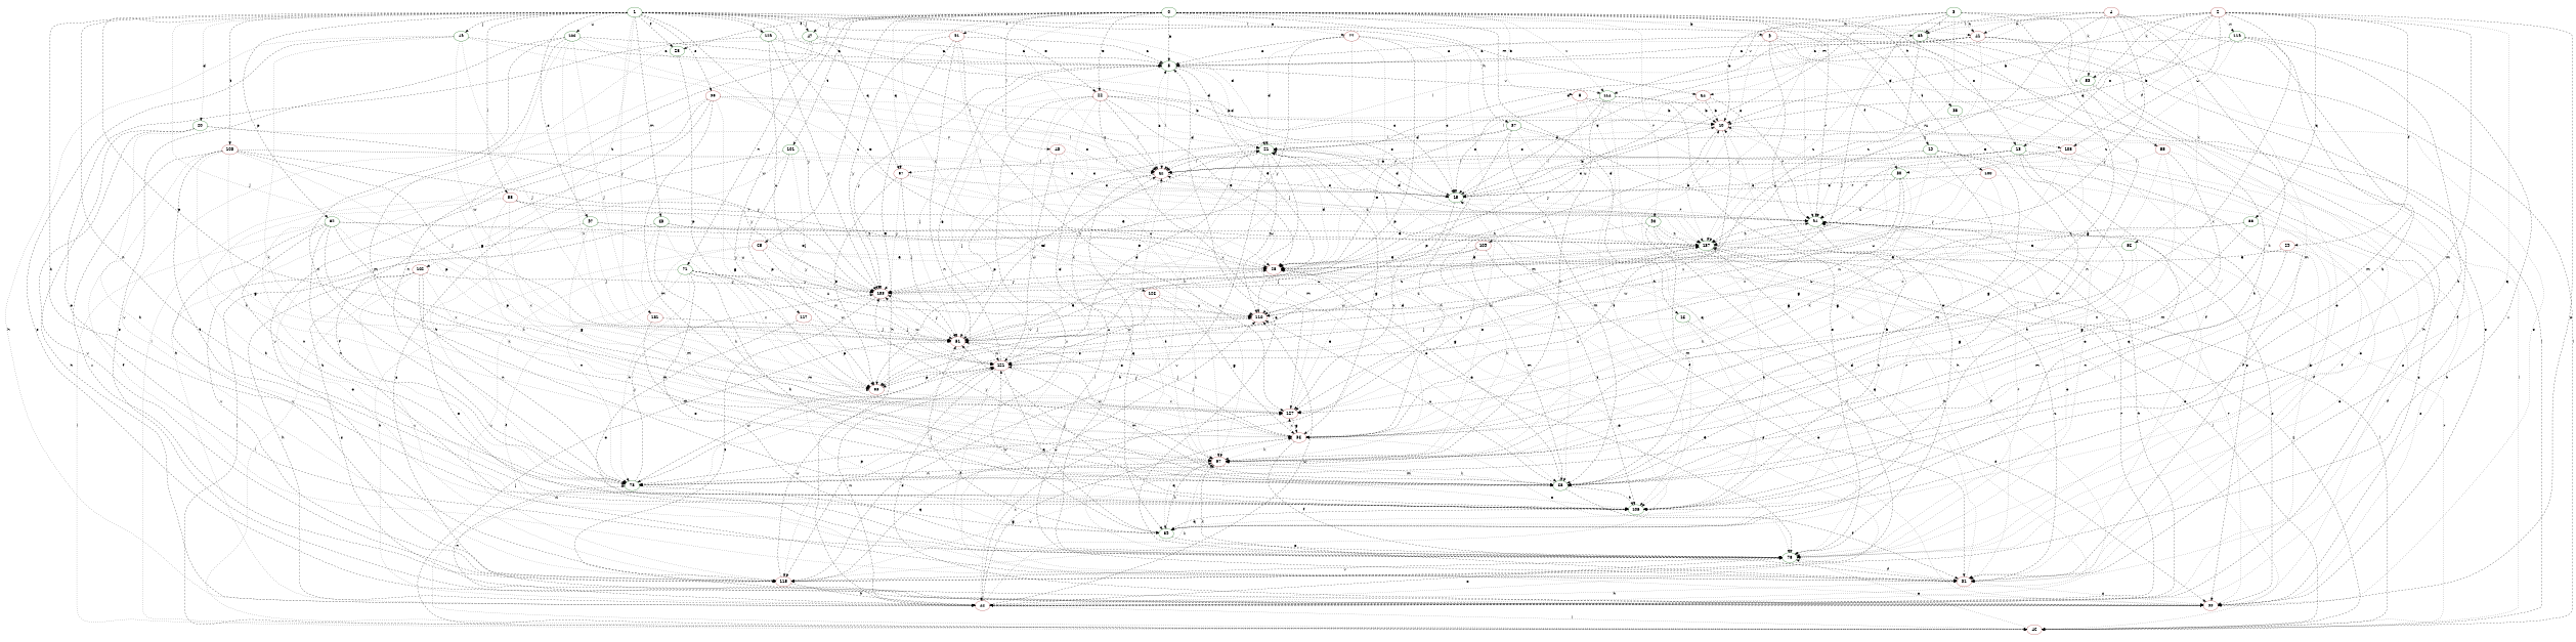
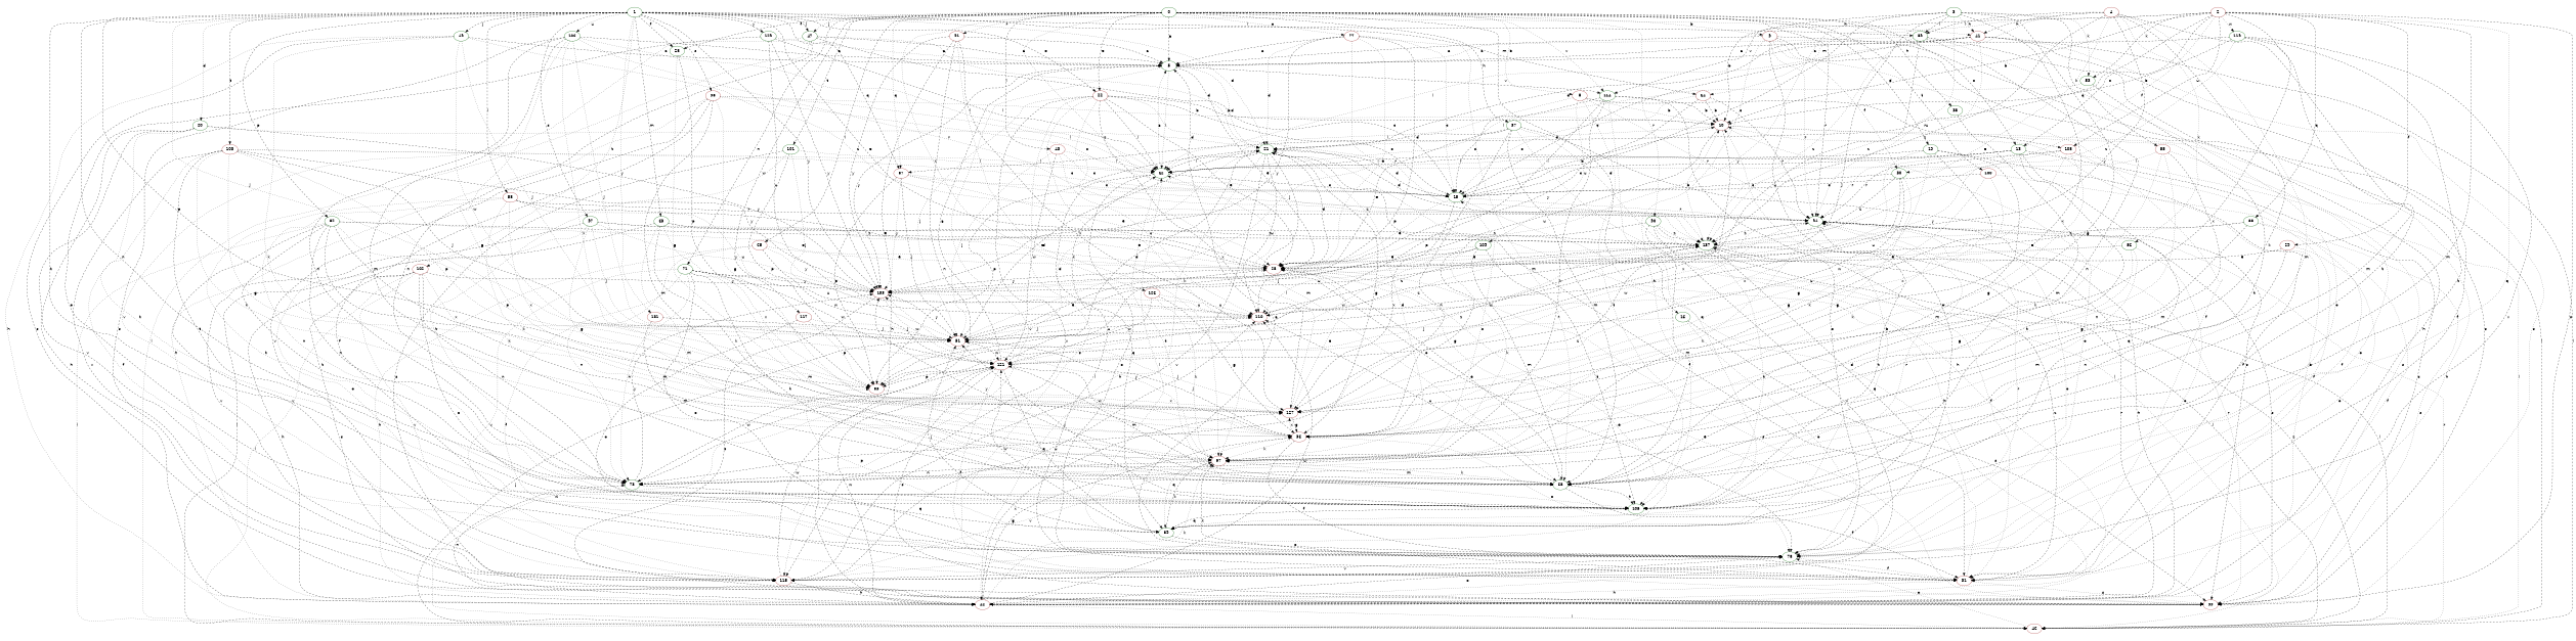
  strict digraph {
    fontname="DejaVu Sans"
    node [color=brown fontname="DejaVu Sans"]
    edge [fontname="DejaVu Sans" style=dashed]
    0 [color=darkgreen]
    5 [color=darkgreen]
    8
    9
    13 [color=darkgreen]
    16 [color=darkgreen]
    19 [color=darkgreen]
    22
    28 [color=darkgreen]
    37 [color=darkgreen]
    38 [color=darkgreen]
    43
    n13 [label=65]
    47 [color=darkgreen]
    71 [color=darkgreen]
    77
    87
    90 [color=darkgreen]
    91
    94 [color=darkgreen]
    100
    101 [color=darkgreen]
    114 [color=darkgreen]
    117
    126
    137 [color=darkgreen]
    21 [color=darkgreen]
    25
    133
-   62
+   62 [color=darkgreen]
    115
    105 [color=darkgreen]
    10
    108
-   109
+   109 [color=darkgreen]
    30 [color=darkgreen]
    99
    31
    42
    78 [color=darkgreen]
    89 [color=darkgreen]
    15 [color=darkgreen]
    51
    68 [color=darkgreen]
    127
    36
    57
    83
    73 [color=darkgreen]
    46
    110
    121
    1 [color=darkgreen]
    20 [color=darkgreen]
    41
    49 [color=darkgreen]
    58
    59 [color=darkgreen]
    63 [color=darkgreen]
    64
    82 [color=darkgreen]
    97 [color=darkgreen]
    98
    102
    103
    106 [color=darkgreen]
    129 [color=darkgreen]
    131
    2
    29
    53 [color=darkgreen]
    88 [color=darkgreen]
    119 [color=darkgreen]
    3 [color=darkgreen]
    55
    4
    56 [color=darkgreen]
    0 -> 5 [label=a]
    0 -> 8 [label=b style=dotted]
    0 -> 9 [label=b style=dotted]
    0 -> 13 [label=c]
    0 -> 16 [label=d]
    0 -> 19 [label=d]
    0 -> 22 [label=e]
    0 -> 28 [label=f]
    0 -> 37 [label=h]
    0 -> 38 [label=h]
    0 -> 43 [label=i]
    0 -> n13 [label=i]
    0 -> 47 [label=j style=dotted]
    0 -> 71 [label=n]
    0 -> 77 [label=o style=dotted]
    0 -> 87 [label=q style=dotted]
    0 -> 90 [label=r style=dotted]
    0 -> 91 [label=r style=dotted]
    0 -> 94 [label=r]
    0 -> 100 [label=t]
    0 -> 101 [label=t]
    0 -> 114 [label=v style=dotted]
    0 -> 117 [label=w]
    0 -> 126 [label=x style=dotted]
    0 -> 137 [label=z style=dotted]
    5 -> 114 [label=v]
    5 -> 21 [label=d style=dotted]
    5 -> 25 [label=e]
    5 -> 133 [label=y]
    5 -> 62 [label=l style=dotted]
    5 -> 115 [label=v style=dotted]
    8 -> 94 [label=r style=dotted]
    8 -> 62 [label=l style=dotted]
    8 -> 105 [label=t style=dotted]
    8 -> 10 [label=b style=dotted]
    8 -> 108 [label=u]
    8 -> 109 [label=u style=dotted]
    9 -> 5 [label=a]
    9 -> 94 [label=r style=dotted]
    9 -> 105 [label=t style=dotted]
    9 -> 30 [label=f style=dotted]
    9 -> 99 [label=s]
    9 -> 31 [label=f style=dotted]
    9 -> 42 [label=h]
    9 -> 78 [label=o]
    13 -> 94 [label=r style=dotted]
    13 -> 62 [label=l]
    13 -> 105 [label=t]
    13 -> 99 [label=s]
    13 -> 89 [label=q]
    13 -> 15 [label=c]
    16 -> 99 [label=s]
    16 -> 78 [label=o style=dotted]
    16 -> 51 [label=j style=dotted]
    19 -> 62 [label=l]
    19 -> 31 [label=f]
    19 -> 68 [label=m]
    19 -> 127 [label=x style=dotted]
    19 -> 36 [label=g style=dotted]
    19 -> 57 [label=k]
    22 -> 94 [label=r style=dotted]
    22 -> 25 [label=e]
    22 -> 62 [label=l]
    22 -> 115 [label=v]
    22 -> 10 [label=b]
    22 -> 99 [label=s style=dotted]
    22 -> 15 [label=c]
    22 -> 51 [label=j style=dotted]
    22 -> 68 [label=m style=dotted]
    22 -> 127 [label=x]
    22 -> 57 [label=k style=dotted]
+   28 -> 36 [label=g style=dotted]
    28 -> 83 [label=p]
    37 -> 21 [label=d]
    37 -> 25 [label=e]
    37 -> 99 [label=s]
    37 -> 42 [label=h style=dotted]
    37 -> 68 [label=m]
    37 -> 73 [label=n]
    37 -> 46 [label=i style=dotted]
    38 -> 68 [label=m]
    43 -> 62 [label=l style=dotted]
    43 -> 15 [label=c style=dotted]
    43 -> 51 [label=j style=dotted]
    43 -> 110 [label=u style=dotted]
    43 -> 121 [label=w]
    n13 -> 25 [label=e style=dotted]
    n13 -> 133 [label=y style=dotted]
    n13 -> 42 [label=h style=dotted]
    n13 -> 73 [label=n style=dotted]
    n13 -> 121 [label=w]
    47 -> 5 [label=a]
    47 -> 21 [label=d style=dotted]
    47 -> 115 [label=v style=dotted]
    47 -> 15 [label=c]
    47 -> 73 [label=n]
    47 -> 46 [label=i style=dotted]
    71 -> 133 [label=y]
    71 -> 115 [label=v style=dotted]
    71 -> 105 [label=t]
    71 -> 31 [label=f style=dotted]
    71 -> 78 [label=o]
    71 -> 68 [label=m style=dotted]
    71 -> 73 [label=n style=dotted]
    71 -> 110 [label=u]
    71 -> 121 [label=w]
    77 -> 5 [label=a]
    77 -> 21 [label=d style=dotted]
    77 -> 25 [label=e style=dotted]
    77 -> 133 [label=y]
    77 -> 15 [label=c style=dotted]
    77 -> 51 [label=j style=dotted]
    77 -> 68 [label=m style=dotted]
    77 -> 83 [label=p]
    87 -> 137 [label=z style=dotted]
    87 -> 25 [label=e style=dotted]
    87 -> 133 [label=y style=dotted]
    87 -> 15 [label=c style=dotted]
    87 -> 51 [label=j]
    87 -> 83 [label=p]
    90 -> 137 [label=z style=dotted]
    90 -> 115 [label=v]
    90 -> 31 [label=f style=dotted]
    90 -> 51 [label=j]
    90 -> 68 [label=m]
    90 -> 46 [label=i]
    91 -> 5 [label=a]
    91 -> 133 [label=y]
    91 -> 42 [label=h]
    91 -> 127 [label=x]
    91 -> 57 [label=k style=dotted]
    91 -> 73 [label=n]
    94 -> 137 [label=z]
    94 -> 21 [label=d]
    94 -> 105 [label=t]
    94 -> 99 [label=s]
    94 -> 42 [label=h]
    94 -> 78 [label=o style=dotted]
    94 -> 57 [label=k style=dotted]
    94 -> 121 [label=w style=dotted]
    100 -> 31 [label=f style=dotted]
    100 -> 15 [label=c]
    100 -> 36 [label=g style=dotted]
    100 -> 57 [label=k style=dotted]
    101 -> 62 [label=l style=dotted]
    101 -> 105 [label=t style=dotted]
    101 -> 99 [label=s]
    101 -> 51 [label=j style=dotted]
    101 -> 83 [label=p]
    114 -> 10 [label=b]
    114 -> 78 [label=o]
    114 -> 89 [label=q style=dotted]
    114 -> 15 [label=c]
    114 -> 57 [label=k]
    114 -> 83 [label=p]
    117 -> 78 [label=o]
    117 -> 51 [label=j style=dotted]
    117 -> 83 [label=p style=dotted]
    126 -> 36 [label=g]
    126 -> 57 [label=k style=dotted]
    126 -> 110 [label=u style=dotted]
    126 -> 121 [label=w]
    137 -> 25 [label=e style=dotted]
    137 -> 105 [label=t style=dotted]
    137 -> 10 [label=b style=dotted]
    137 -> 89 [label=q]
    137 -> 46 [label=i]
    137 -> 121 [label=w style=dotted]
    21 -> 62 [label=l]
    21 -> 115 [label=v]
    21 -> 31 [label=f]
    21 -> 42 [label=h style=dotted]
    21 -> 78 [label=o]
    21 -> 36 [label=g]
    21 -> 83 [label=p]
    21 -> 110 [label=u]
-   25 -> 21 [label=d style=dotted]
+   25 -> 21 [label=d]
    25 -> 133 [label=y]
    25 -> 99 [label=s style=dotted]
    133 -> 99 [label=s]
    133 -> 110 [label=u style=dotted]
    133 -> 121 [label=w style=dotted]
    62 -> 5 [label=a style=dotted]
    62 -> 105 [label=t style=dotted]
    62 -> 78 [label=o]
    62 -> 89 [label=q]
    62 -> 15 [label=c]
    115 -> 25 [label=e style=dotted]
    115 -> 42 [label=h]
    115 -> 110 [label=u]
    115 -> 121 [label=w]
    105 -> 94 [label=r style=dotted]
    105 -> 89 [label=q]
    105 -> 51 [label=j]
    10 -> 21 [label=d style=dotted]
    10 -> 99 [label=s style=dotted]
    10 -> 78 [label=o style=dotted]
    10 -> 127 [label=x]
    10 -> 46 [label=i style=dotted]
    10 -> 110 [label=u]
    108 -> 94 [label=r]
    108 -> 133 [label=y style=dotted]
    108 -> 62 [label=l style=dotted]
    108 -> 31 [label=f style=dotted]
    108 -> 42 [label=h style=dotted]
    108 -> 127 [label=x style=dotted]
    108 -> 36 [label=g style=dotted]
    109 -> 25 [label=e style=dotted]
    109 -> 105 [label=t]
    109 -> 68 [label=m]
    109 -> 36 [label=g]
    109 -> 57 [label=k style=dotted]
    109 -> 110 [label=u style=dotted]
    109 -> 121 [label=w style=dotted]
    30 -> 137 [label=z]
    30 -> 15 [label=c]
    30 -> 36 [label=g style=dotted]
    30 -> 110 [label=u]
    30 -> 121 [label=w]
    99 -> 94 [label=r style=dotted]
    31 -> 137 [label=z]
    31 -> 21 [label=d style=dotted]
    31 -> 62 [label=l]
    31 -> 99 [label=s style=dotted]
    31 -> 42 [label=h style=dotted]
    31 -> 57 [label=k]
    42 -> 94 [label=r]
    42 -> 25 [label=e style=dotted]
    42 -> 10 [label=b style=dotted]
    42 -> 78 [label=o]
    42 -> 127 [label=x]
    42 -> 36 [label=g]
    42 -> 57 [label=k style=dotted]
    42 -> 73 [label=n]
    42 -> 46 [label=i style=dotted]
    42 -> 110 [label=u]
    42 -> 121 [label=w]
    78 -> 5 [label=a]
    78 -> 94 [label=r style=dotted]
    78 -> 62 [label=l style=dotted]
    78 -> 115 [label=v]
    78 -> 31 [label=f style=dotted]
    89 -> 10 [label=b style=dotted]
    89 -> 78 [label=o]
    89 -> 51 [label=j]
    89 -> 57 [label=k]
    89 -> 83 [label=p style=dotted]
    89 -> 121 [label=w]
    15 -> 94 [label=r style=dotted]
    15 -> 21 [label=d]
    15 -> 25 [label=e style=dotted]
    15 -> 10 [label=b]
    15 -> 42 [label=h style=dotted]
    15 -> 127 [label=x]
    51 -> 137 [label=z style=dotted]
    51 -> 21 [label=d]
    51 -> 25 [label=e]
    51 -> 133 [label=y]
    51 -> 110 [label=u]
    51 -> 121 [label=w]
    68 -> 25 [label=e]
    68 -> 133 [label=y]
    68 -> 105 [label=t]
    68 -> 31 [label=f]
    68 -> 57 [label=k style=dotted]
    68 -> 110 [label=u]
    127 -> 94 [label=r style=dotted]
    127 -> 25 [label=e style=dotted]
    127 -> 62 [label=l style=dotted]
    127 -> 51 [label=j style=dotted]
    127 -> 36 [label=g]
    36 -> 137 [label=z]
    36 -> 31 [label=f]
    36 -> 78 [label=o style=dotted]
    36 -> 89 [label=q style=dotted]
    36 -> 51 [label=j]
    36 -> 127 [label=x style=dotted]
    36 -> 57 [label=k style=dotted]
    36 -> 121 [label=w]
    57 -> 21 [label=d style=dotted]
    57 -> 133 [label=y style=dotted]
    57 -> 115 [label=v style=dotted]
    57 -> 15 [label=c style=dotted]
    57 -> 68 [label=m style=dotted]
    57 -> 73 [label=n]
    83 -> 137 [label=z]
    83 -> 21 [label=d style=dotted]
    83 -> 127 [label=x style=dotted]
    73 -> 133 [label=y]
    73 -> 89 [label=q]
    73 -> 121 [label=w]
    46 -> 94 [label=r style=dotted]
    46 -> 137 [label=z]
    46 -> 78 [label=o style=dotted]
    46 -> 51 [label=j]
    46 -> 121 [label=w style=dotted]
    110 -> 137 [label=z]
    110 -> 51 [label=j style=dotted]
    121 -> 5 [label=a]
    121 -> 21 [label=d]
    121 -> 99 [label=s]
    121 -> 31 [label=f style=dotted]
    121 -> 89 [label=q]
    121 -> 68 [label=m]
    121 -> 83 [label=p]
    1 -> 22 [label=e]
    1 -> 28 [label=f]
    1 -> 47 [label=j]
    1 -> 87 [label=q]
    1 -> 21 [label=d style=dotted]
    1 -> 25 [label=e]
    1 -> 133 [label=y]
    1 -> 105 [label=t]
    1 -> 51 [label=j style=dotted]
    1 -> 83 [label=p]
    1 -> 73 [label=n]
    1 -> 20 [label=d style=dotted]
    1 -> 41 [label=h style=dotted]
    1 -> 49 [label=j]
    1 -> 58 [label=l]
    1 -> 59 [label=l]
    1 -> 63 [label=m]
    1 -> 64 [label=m]
    1 -> 82 [label=p]
    1 -> 97 [label=s]
    1 -> 98 [label=s]
    1 -> 102 [label=t style=dotted]
    1 -> 103 [label=t]
    1 -> 106 [label=u style=dotted]
    1 -> 129 [label=y]
    1 -> 131 [label=y style=dotted]
    20 -> 21 [label=d style=dotted]
    20 -> 133 [label=y]
    20 -> 115 [label=v]
    20 -> 105 [label=t style=dotted]
    20 -> 42 [label=h]
    41 -> 5 [label=a]
    41 -> 137 [label=z style=dotted]
    41 -> 21 [label=d]
    41 -> 99 [label=s style=dotted]
    41 -> 31 [label=f]
    41 -> 15 [label=c]
    41 -> 46 [label=i]
    49 -> 5 [label=a]
    49 -> 137 [label=z style=dotted]
    49 -> 99 [label=s]
    49 -> 42 [label=h style=dotted]
    49 -> 51 [label=j style=dotted]
    49 -> 57 [label=k style=dotted]
    49 -> 121 [label=w style=dotted]
    58 -> 94 [label=r]
    58 -> 25 [label=e]
    58 -> 105 [label=t style=dotted]
    58 -> 127 [label=x style=dotted]
    58 -> 57 [label=k style=dotted]
    58 -> 73 [label=n style=dotted]
    58 -> 110 [label=u style=dotted]
    59 -> 5 [label=a style=dotted]
    59 -> 137 [label=z style=dotted]
    59 -> 78 [label=o style=dotted]
    59 -> 73 [label=n]
    59 -> 46 [label=i]
    59 -> 110 [label=u]
    63 -> 137 [label=z]
    63 -> 25 [label=e style=dotted]
    63 -> 68 [label=m style=dotted]
    63 -> 127 [label=x style=dotted]
    63 -> 57 [label=k]
    63 -> 46 [label=i]
    64 -> 94 [label=r]
    64 -> 133 [label=y]
    64 -> 10 [label=b]
    64 -> 15 [label=c style=dotted]
    82 -> 137 [label=z]
    82 -> 25 [label=e style=dotted]
    82 -> 115 [label=v]
    82 -> 105 [label=t]
    82 -> 127 [label=x]
    82 -> 57 [label=k]
    82 -> 83 [label=p style=dotted]
    82 -> 73 [label=n]
    82 -> 46 [label=i style=dotted]
    97 -> 137 [label=z]
    97 -> 25 [label=e style=dotted]
    97 -> 133 [label=y style=dotted]
    97 -> 115 [label=v]
    97 -> 78 [label=o style=dotted]
    97 -> 51 [label=j style=dotted]
    97 -> 36 [label=g style=dotted]
    98 -> 62 [label=l style=dotted]
    98 -> 115 [label=v]
    98 -> 10 [label=b style=dotted]
    98 -> 31 [label=f]
    98 -> 42 [label=h style=dotted]
    98 -> 15 [label=c style=dotted]
    98 -> 68 [label=m]
    98 -> 36 [label=g style=dotted]
    102 -> 133 [label=y]
    102 -> 115 [label=v style=dotted]
    102 -> 99 [label=s]
    102 -> 42 [label=h]
    102 -> 78 [label=o]
    102 -> 68 [label=m style=dotted]
    102 -> 73 [label=n]
    102 -> 46 [label=i style=dotted]
    103 -> 133 [label=y]
    103 -> 62 [label=l style=dotted]
    103 -> 115 [label=v]
    103 -> 105 [label=t]
    103 -> 31 [label=f style=dotted]
    103 -> 15 [label=c style=dotted]
    103 -> 51 [label=j]
    103 -> 36 [label=g style=dotted]
    103 -> 57 [label=k style=dotted]
    103 -> 83 [label=p style=dotted]
    106 -> 5 [label=a]
    106 -> 94 [label=r style=dotted]
    106 -> 62 [label=l style=dotted]
    106 -> 99 [label=s]
    106 -> 51 [label=j style=dotted]
    106 -> 68 [label=m]
    106 -> 127 [label=x style=dotted]
    106 -> 36 [label=g style=dotted]
    106 -> 73 [label=n]
    129 -> 5 [label=a style=dotted]
    129 -> 133 [label=y]
    129 -> 62 [label=l]
    129 -> 78 [label=o]
    129 -> 110 [label=u]
    131 -> 51 [label=j]
    131 -> 68 [label=m]
    2 -> 13 [label=c]
    2 -> 87 [label=q]
    2 -> 114 [label=v]
    2 -> 10 [label=b]
    2 -> 108 [label=u]
    2 -> 30 [label=f style=dotted]
    2 -> 99 [label=s]
    2 -> 89 [label=q style=dotted]
    2 -> 68 [label=m]
    2 -> 127 [label=x]
    2 -> 64 [label=m style=dotted]
    2 -> 29 [label=f]
    2 -> 53 [label=k]
    2 -> 88 [label=q]
    2 -> 119 [label=w style=dotted]
    29 -> 25 [label=e]
    29 -> 78 [label=o style=dotted]
    29 -> 73 [label=n]
    53 -> 62 [label=l style=dotted]
    53 -> 105 [label=t]
    88 -> 137 [label=z style=dotted]
    88 -> 25 [label=e]
    88 -> 99 [label=s style=dotted]
    88 -> 31 [label=f style=dotted]
    88 -> 36 [label=g]
    119 -> 5 [label=a]
    119 -> 137 [label=z style=dotted]
    119 -> 115 [label=v]
    119 -> 105 [label=t]
    119 -> 10 [label=b]
    119 -> 68 [label=m]
    3 -> 94 [label=r style=dotted]
    3 -> 133 [label=y style=dotted]
    3 -> 10 [label=b]
    3 -> 15 [label=c]
    3 -> 51 [label=j]
+   3 -> 127 [label=x]
    3 -> 36 [label=g]
    3 -> 41 [label=h style=dotted]
    3 -> 59 [label=l]
    3 -> 53 [label=k style=dotted]
    3 -> 55 [label=k]
    55 -> 62 [label=l style=dotted]
    55 -> 78 [label=o style=dotted]
    55 -> 68 [label=m]
    55 -> 57 [label=k style=dotted]
    55 -> 73 [label=n style=dotted]
    4 -> 137 [label=z]
    4 -> 25 [label=e style=dotted]
    4 -> 133 [label=y]
    4 -> 62 [label=l style=dotted]
    4 -> 105 [label=t]
    4 -> 68 [label=m style=dotted]
    4 -> 57 [label=k]
    4 -> 41 [label=h]
    4 -> 59 [label=l]
    4 -> 56 [label=k style=dotted]
    56 -> 25 [label=e style=dotted]
    56 -> 78 [label=o style=dotted]
    56 -> 68 [label=m style=dotted]
    56 -> 36 [label=g style=dotted]
    56 -> 110 [label=u style=dotted]
  }
